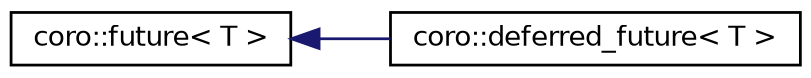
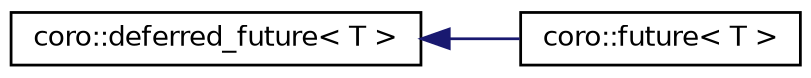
  digraph {
    rankdir=LR
    node [color=black fillcolor=white fontname=Helvetica fontsize=10 shape=record style=filled]
    n1 [height=0.2 label="coro::future\< T \>" width=0.4]
    n2 [height=0.2 label="coro::deferred_future\< T \>" width=0.4]
-   n1 -> n2 [color=midnightblue dir=back fontname=Helvetica fontsize=10 labelfontname=Helvetica labelfontsize=10 style=solid]
+   n2 -> n1 [color=midnightblue dir=back fontname=Helvetica fontsize=10 labelfontname=Helvetica labelfontsize=10 style=solid]
  }
